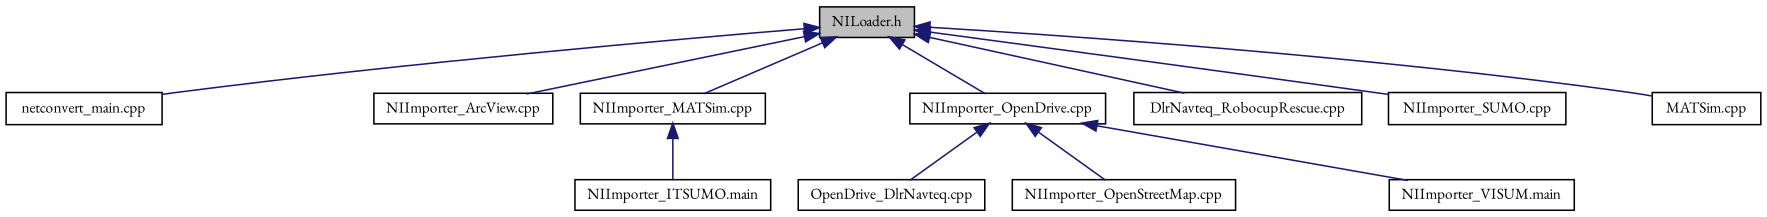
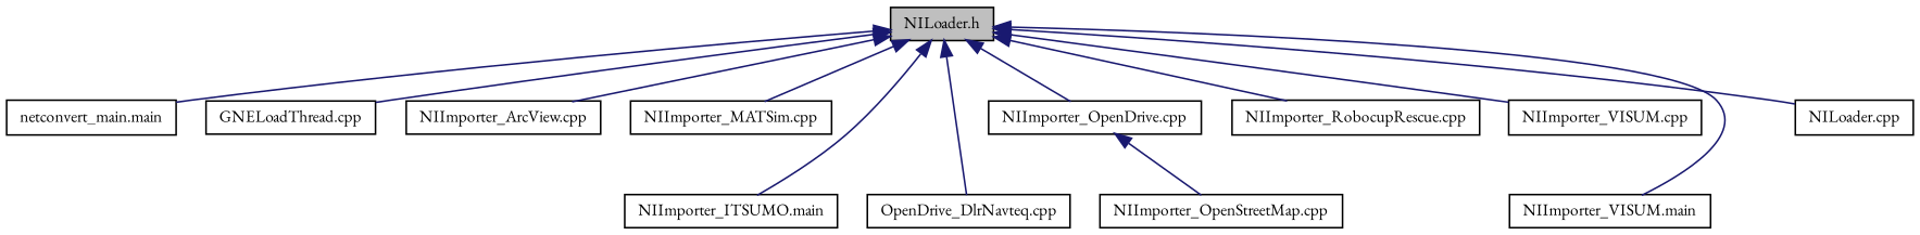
  digraph {
    fontname="EB Garamond"
    node [color=black fillcolor=white fontname="EB Garamond" fontsize=10 shape=record style=filled]
    edge [color=midnightblue dir=back fontname="EB Garamond" fontsize=10 labelfontname=Helvetica labelfontsize=10 style=solid]
    n1 [fillcolor=grey75 fontcolor=black height=0.2 label="NILoader.h" width=0.4]
-   n2 [height=0.2 label="netconvert_main.cpp" width=0.4]
+   n2 [height=0.2 label="netconvert_main.main" width=0.4]
+   n3 [height=0.2 label="GNELoadThread.cpp" width=0.4]
    n4 [height=0.2 label="NIImporter_ArcView.cpp" width=0.4]
    n5 [height=0.2 label="OpenDrive_DlrNavteq.cpp" width=0.4]
    n6 [height=0.2 label="NIImporter_ITSUMO.main" width=0.4]
    n7 [height=0.2 label="NIImporter_MATSim.cpp" width=0.4]
    n8 [height=0.2 label="NIImporter_OpenDrive.cpp" width=0.4]
-   n9 [height=0.2 label="DlrNavteq_RobocupRescue.cpp" width=0.4]
-   n10 [height=0.2 label="NIImporter_SUMO.cpp" width=0.4]
+   n9 [height=0.2 label="NIImporter_RobocupRescue.cpp" width=0.4]
+   n10 [height=0.2 label="NIImporter_VISUM.cpp" width=0.4]
    n11 [height=0.2 label="NIImporter_VISUM.main" width=0.4]
-   n12 [height=0.2 label="MATSim.cpp" width=0.4]
+   n12 [height=0.2 label="NILoader.cpp" width=0.4]
    n13 [height=0.2 label="NIImporter_OpenStreetMap.cpp" width=0.4]
    n1 -> n2
+   n1 -> n3
    n1 -> n4
-   n8 -> n5
-   n7 -> n6
+   n1 -> n5
+   n1 -> n6
    n1 -> n7
    n1 -> n8
    n1 -> n9
    n1 -> n10
-   n8 -> n11
+   n1 -> n11
    n1 -> n12
    n8 -> n13
  }
